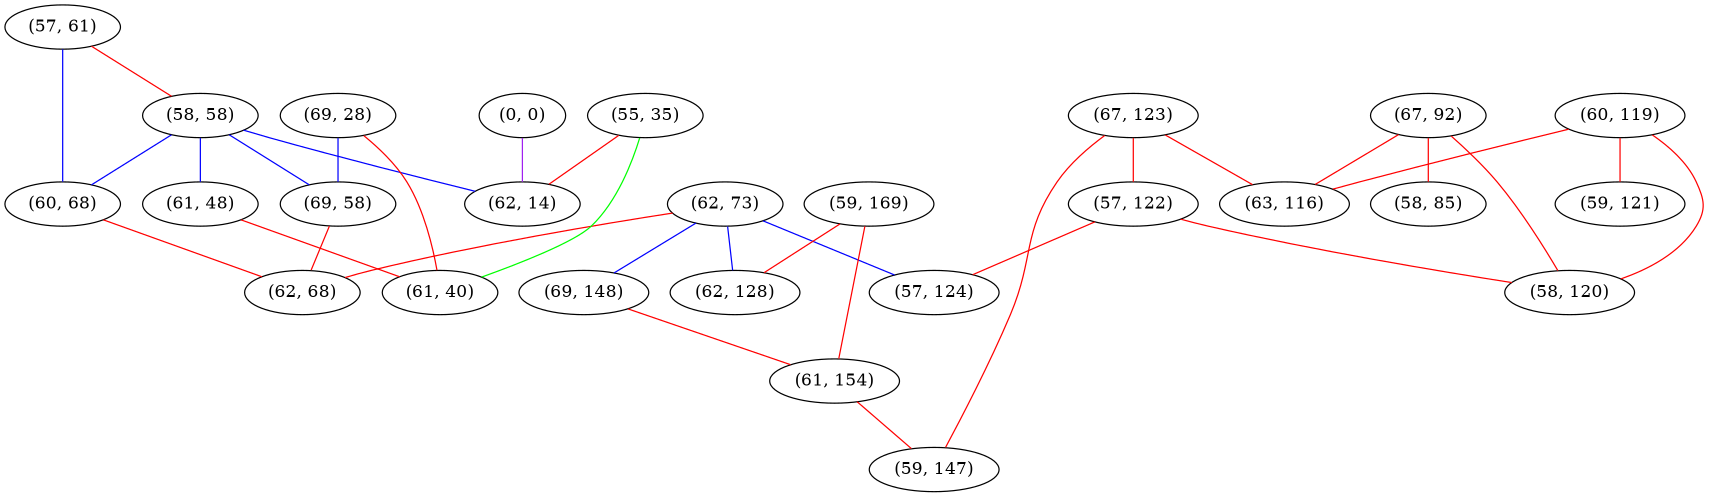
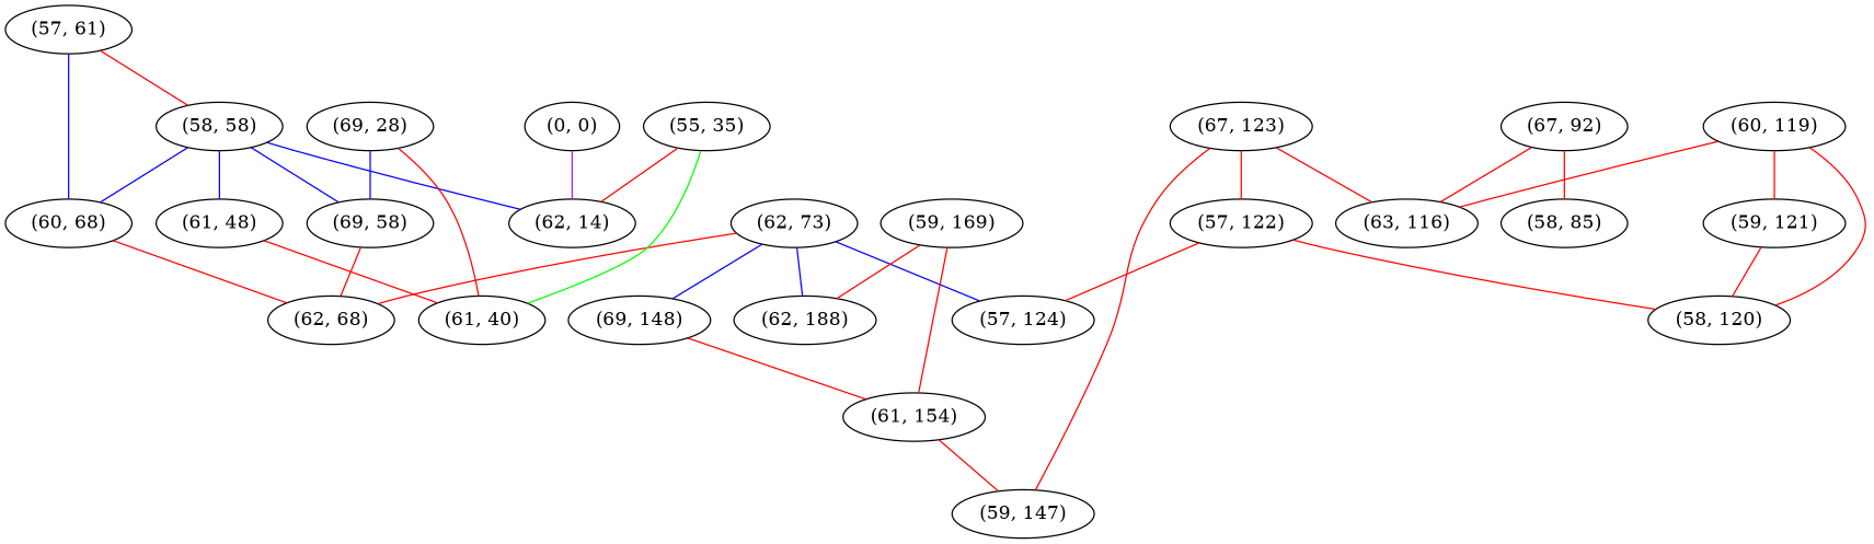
  graph {
    edge [color=red weight=1]
    "(57, 61)"
    "(58, 58)"
    "(60, 68)"
    "(61, 48)"
    "(69, 58)"
    "(62, 14)"
    "(62, 68)"
    "(61, 40)"
    "(62, 73)"
    "(69, 148)"
    "(57, 124)"
-   "(62, 188)" [label="(62, 128)"]
+   "(62, 188)"
    "(61, 154)"
    "(55, 35)"
    "(67, 92)"
    "(58, 85)"
    "(63, 116)"
    "(69, 28)"
    "(59, 169)"
    "(59, 147)"
    "(67, 123)"
    "(57, 122)"
    "(60, 119)"
    "(59, 121)"
    "(58, 120)"
    "(0, 0)"
    "(57, 61)" -- "(58, 58)"
    "(57, 61)" -- "(60, 68)" [color=blue weight=3]
    "(58, 58)" -- "(60, 68)" [color=blue weight=3]
    "(58, 58)" -- "(61, 48)" [color=blue weight=3]
    "(58, 58)" -- "(69, 58)" [color=blue weight=3]
    "(58, 58)" -- "(62, 14)" [color=blue weight=3]
    "(60, 68)" -- "(62, 68)"
    "(61, 48)" -- "(61, 40)"
    "(69, 58)" -- "(62, 68)"
    "(62, 73)" -- "(62, 68)"
    "(62, 73)" -- "(69, 148)" [color=blue weight=3]
    "(62, 73)" -- "(57, 124)" [color=blue weight=3]
    "(62, 73)" -- "(62, 188)" [color=blue weight=3]
    "(69, 148)" -- "(61, 154)"
    "(61, 154)" -- "(59, 147)"
    "(55, 35)" -- "(62, 14)"
    "(55, 35)" -- "(61, 40)" [color=green weight=2]
    "(67, 92)" -- "(58, 85)"
    "(67, 92)" -- "(63, 116)"
    "(69, 28)" -- "(69, 58)" [color=blue weight=3]
    "(69, 28)" -- "(61, 40)"
    "(59, 169)" -- "(62, 188)"
    "(59, 169)" -- "(61, 154)"
    "(67, 123)" -- "(63, 116)"
    "(67, 123)" -- "(59, 147)"
    "(67, 123)" -- "(57, 122)"
    "(57, 122)" -- "(57, 124)"
    "(57, 122)" -- "(58, 120)"
    "(60, 119)" -- "(63, 116)"
    "(60, 119)" -- "(59, 121)"
    "(60, 119)" -- "(58, 120)"
-   "(67, 92)" -- "(58, 120)"
+   "(59, 121)" -- "(58, 120)"
    "(0, 0)" -- "(62, 14)" [color=purple weight=4]
  }
